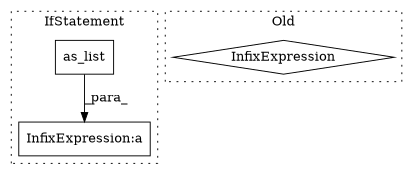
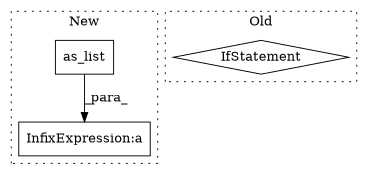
  digraph {
    node [shape=box]
    n1 [a=32 l=9 label=as_list s=2356]
    n2 [a=27 l=3 label="InfixExpression:a" s=2421]
-   n3 [a=25 l="4,2" label=InfixExpression s="1803,1825" shape=diamond]
+   n3 [a=25 l="4,2" label=IfStatement s="1803,1825" shape=diamond]
    subgraph cluster_1 {
-     label=IfStatement
+     label=New
      style=dotted
      n1
      n2
    }
    subgraph cluster_2 {
      label=Old
      style=dotted
      n3
    }
    n1 -> n2 [label=_para_]
  }
